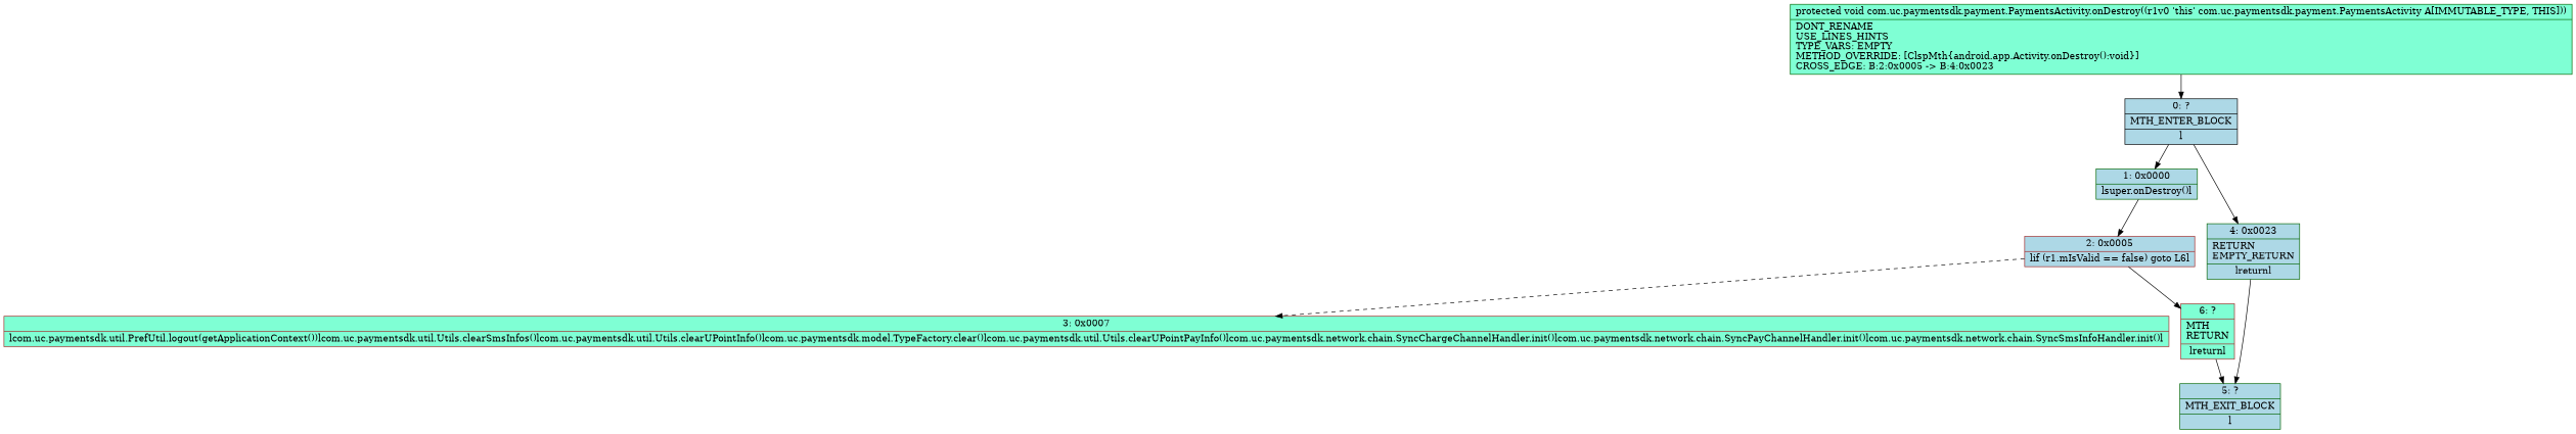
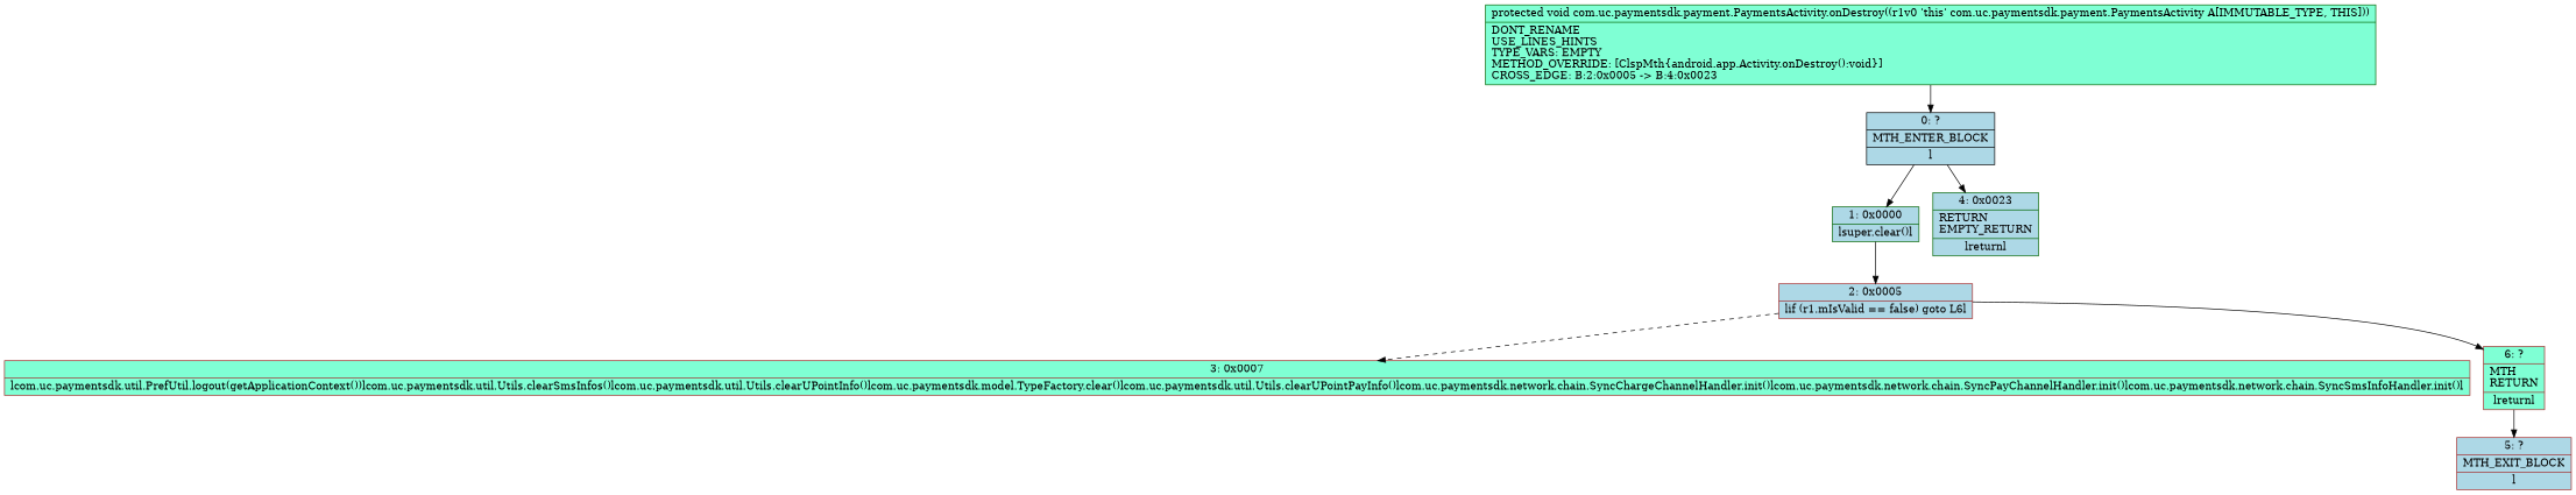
  digraph {
    node [color=darkgreen fillcolor=lightblue shape=record style=filled]
    n1 [color=black label="{0\:\ ?|MTH_ENTER_BLOCK\l|l}"]
-   n2 [label="{1\:\ 0x0000|lsuper.onDestroy()l}"]
+   n2 [label="{1\:\ 0x0000|lsuper.clear()l}"]
    n3 [label="{4\:\ 0x0023|RETURN\lEMPTY_RETURN\l|lreturnl}"]
    n4 [color=brown label="{2\:\ 0x0005|lif (r1.mIsValid == false) goto L6l}"]
    n5 [color=brown fillcolor=aquamarine label="{3\:\ 0x0007|lcom.uc.paymentsdk.util.PrefUtil.logout(getApplicationContext())lcom.uc.paymentsdk.util.Utils.clearSmsInfos()lcom.uc.paymentsdk.util.Utils.clearUPointInfo()lcom.uc.paymentsdk.model.TypeFactory.clear()lcom.uc.paymentsdk.util.Utils.clearUPointPayInfo()lcom.uc.paymentsdk.network.chain.SyncChargeChannelHandler.init()lcom.uc.paymentsdk.network.chain.SyncPayChannelHandler.init()lcom.uc.paymentsdk.network.chain.SyncSmsInfoHandler.init()l}"]
    n6 [color=brown fillcolor=aquamarine label="{6\:\ ?|MTH\lRETURN\l|lreturnl}"]
-   n7 [label="{5\:\ ?|MTH_EXIT_BLOCK\l|l}"]
+   n7 [color=brown label="{5\:\ ?|MTH_EXIT_BLOCK\l|l}"]
    n8 [fillcolor=aquamarine label="{protected void com.uc.paymentsdk.payment.PaymentsActivity.onDestroy((r1v0 'this' com.uc.paymentsdk.payment.PaymentsActivity A[IMMUTABLE_TYPE, THIS]))  | DONT_RENAME\lUSE_LINES_HINTS\lTYPE_VARS: EMPTY\lMETHOD_OVERRIDE: [ClspMth\{android.app.Activity.onDestroy():void\}]\lCROSS_EDGE: B:2:0x0005 \-\> B:4:0x0023\l}"]
    n1 -> n2
    n1 -> n3
    n2 -> n4
-   n3 -> n7
    n4 -> n5 [style=dashed]
    n4 -> n6
    n6 -> n7
    n8 -> n1
  }
